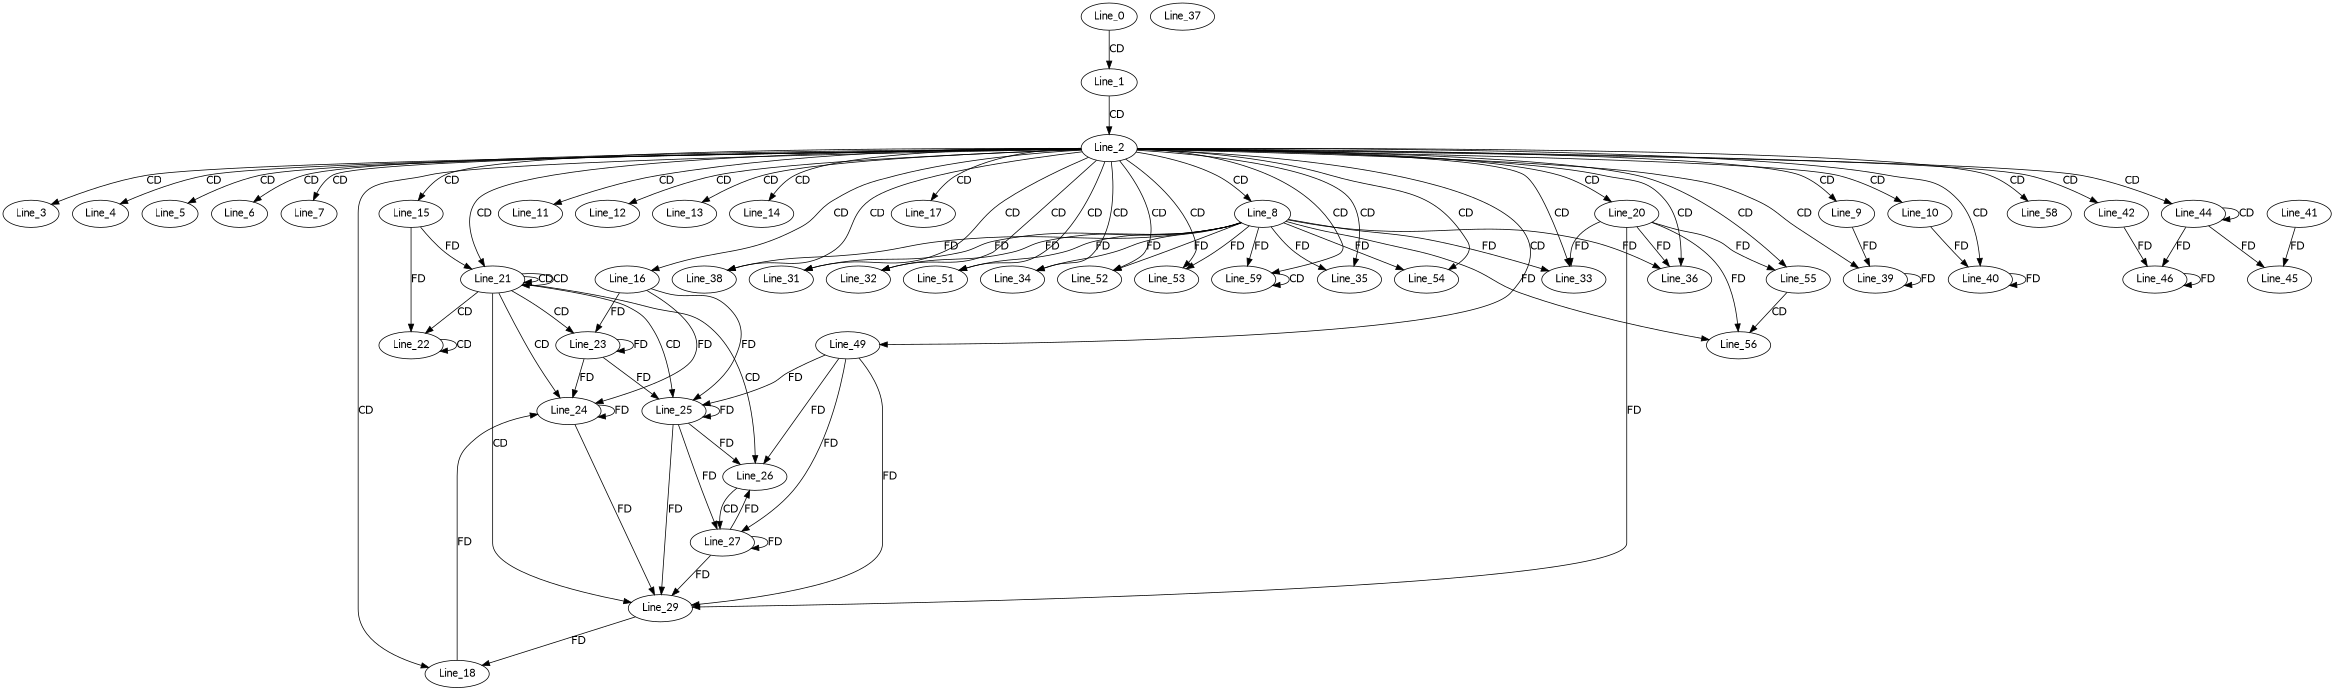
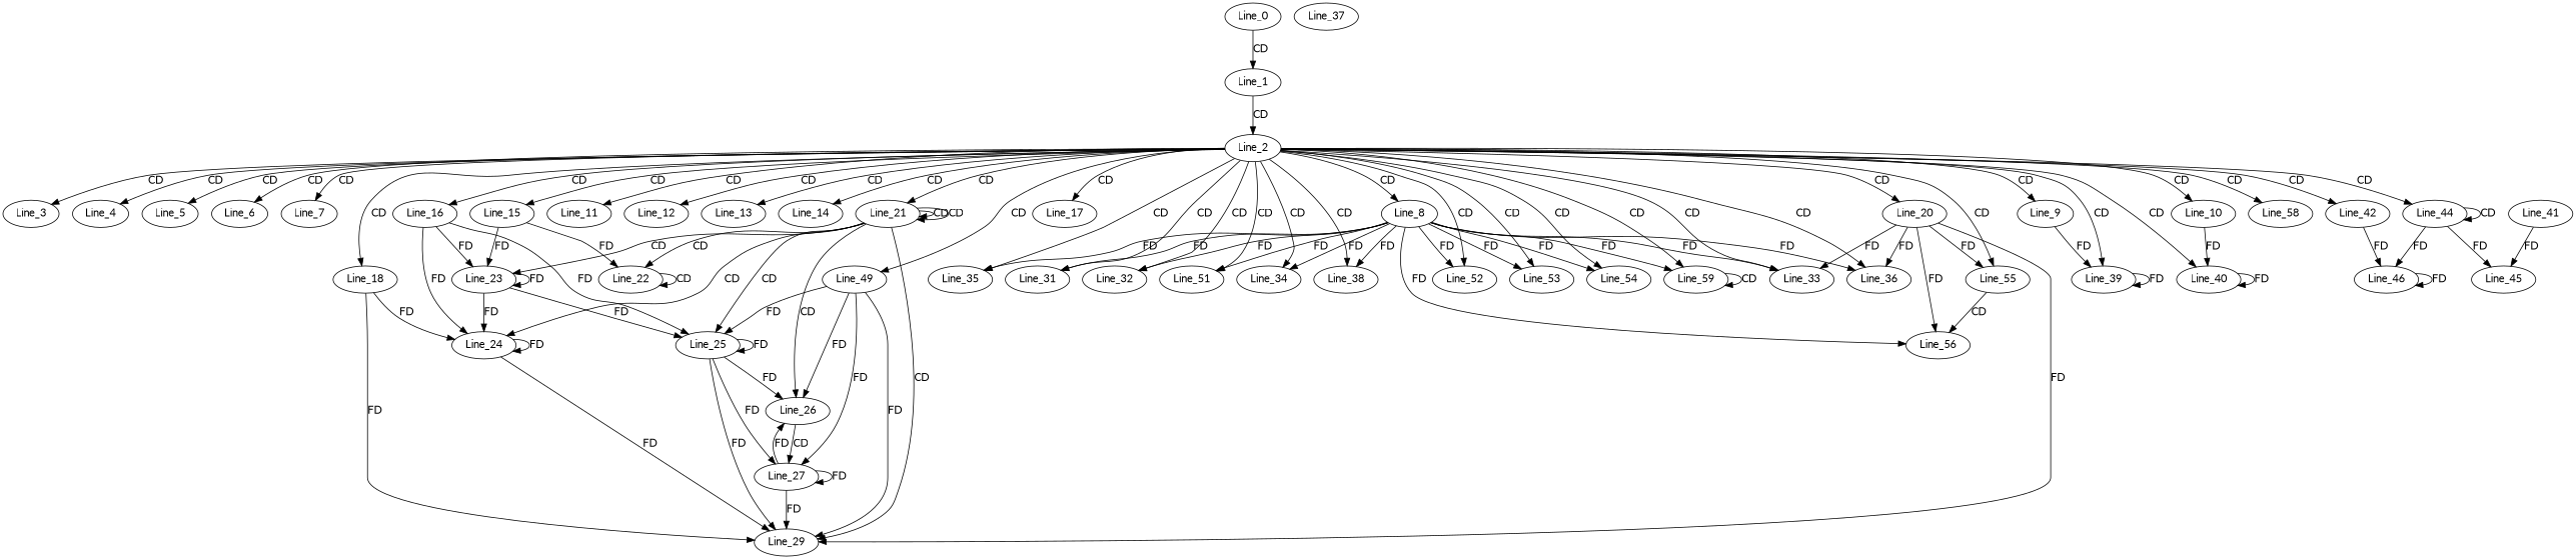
  digraph {
    fontname=Lato
    node [fontname=Lato]
    edge [fontname=Lato]
    Line_0
    Line_1
    Line_2
    Line_3
    Line_4
    Line_5
    Line_6
    Line_7
    Line_8
    Line_9
    Line_10
    Line_11
    Line_12
    Line_13
    Line_14
    Line_15
    Line_16
    Line_17
    Line_18
    n20 [label=Line_49]
    Line_20
    Line_21
    Line_31
    Line_32
    Line_33
    Line_34
    Line_35
    Line_36
    Line_38
    Line_39
    Line_40
    Line_42
    Line_51
    Line_52
    Line_53
    Line_54
    Line_55
    Line_58
    Line_59
    Line_44
    Line_56
    Line_22
    Line_23
    Line_24
    Line_25
    Line_29
    Line_26
    Line_27
    Line_41
    Line_45
    Line_46
    Line_37
    Line_0 -> Line_1 [label=CD]
    Line_1 -> Line_2 [label=CD]
    Line_2 -> Line_3 [label=CD]
    Line_2 -> Line_4 [label=CD]
    Line_2 -> Line_5 [label=CD]
    Line_2 -> Line_6 [label=CD]
    Line_2 -> Line_7 [label=CD]
    Line_2 -> Line_8 [label=CD]
    Line_2 -> Line_9 [label=CD]
    Line_2 -> Line_10 [label=CD]
    Line_2 -> Line_11 [label=CD]
    Line_2 -> Line_12 [label=CD]
    Line_2 -> Line_13 [label=CD]
    Line_2 -> Line_14 [label=CD]
    Line_2 -> Line_15 [label=CD]
    Line_2 -> Line_16 [label=CD]
    Line_2 -> Line_17 [label=CD]
    Line_2 -> Line_18 [label=CD]
    Line_2 -> n20 [label=CD]
    Line_2 -> Line_20 [label=CD]
    Line_2 -> Line_21 [label=CD]
    Line_2 -> Line_31 [label=CD]
    Line_2 -> Line_32 [label=CD]
    Line_2 -> Line_33 [label=CD]
    Line_2 -> Line_34 [label=CD]
    Line_2 -> Line_35 [label=CD]
    Line_2 -> Line_36 [label=CD]
    Line_2 -> Line_38 [label=CD]
    Line_2 -> Line_39 [label=CD]
    Line_2 -> Line_40 [label=CD]
    Line_2 -> Line_42 [label=CD]
    Line_2 -> Line_51 [label=CD]
    Line_2 -> Line_52 [label=CD]
    Line_2 -> Line_53 [label=CD]
    Line_2 -> Line_54 [label=CD]
    Line_2 -> Line_55 [label=CD]
    Line_2 -> Line_58 [label=CD]
    Line_2 -> Line_59 [label=CD]
    Line_2 -> Line_44 [label=CD]
    Line_8 -> Line_31 [label=FD]
    Line_8 -> Line_32 [label=FD]
    Line_8 -> Line_33 [label=FD]
    Line_8 -> Line_34 [label=FD]
    Line_8 -> Line_35 [label=FD]
    Line_8 -> Line_36 [label=FD]
    Line_8 -> Line_38 [label=FD]
    Line_8 -> Line_51 [label=FD]
    Line_8 -> Line_52 [label=FD]
    Line_8 -> Line_53 [label=FD]
    Line_8 -> Line_54 [label=FD]
    Line_8 -> Line_59 [label=FD]
    Line_8 -> Line_56 [label=FD]
    Line_9 -> Line_39 [label=FD]
    Line_10 -> Line_40 [label=FD]
-   Line_15 -> Line_21 [label=FD]
+   Line_15 -> Line_23 [label=FD]
    Line_15 -> Line_22 [label=FD]
    Line_16 -> Line_23 [label=FD]
    Line_16 -> Line_24 [label=FD]
    Line_16 -> Line_25 [label=FD]
    Line_18 -> Line_24 [label=FD]
-   Line_29 -> Line_18 [label=FD]
+   Line_18 -> Line_29 [label=FD]
    n20 -> Line_25 [label=FD]
    n20 -> Line_29 [label=FD]
    n20 -> Line_26 [label=FD]
    n20 -> Line_27 [label=FD]
    Line_20 -> Line_33 [label=FD]
    Line_20 -> Line_36 [label=FD]
    Line_20 -> Line_55 [label=FD]
    Line_20 -> Line_56 [label=FD]
    Line_20 -> Line_29 [label=FD]
    Line_21 -> Line_21 [label=CD]
    Line_21 -> Line_21 [label=CD]
    Line_21 -> Line_22 [label=CD]
    Line_21 -> Line_23 [label=CD]
    Line_21 -> Line_24 [label=CD]
    Line_21 -> Line_25 [label=CD]
    Line_21 -> Line_29 [label=CD]
    Line_21 -> Line_26 [label=CD]
    Line_39 -> Line_39 [label=FD]
    Line_40 -> Line_40 [label=FD]
    Line_42 -> Line_46 [label=FD]
    Line_55 -> Line_56 [label=CD]
    Line_59 -> Line_59 [label=CD]
    Line_44 -> Line_44 [label=CD]
    Line_44 -> Line_45 [label=FD]
    Line_44 -> Line_46 [label=FD]
    Line_22 -> Line_22 [label=CD]
    Line_23 -> Line_23 [label=FD]
    Line_23 -> Line_24 [label=FD]
    Line_23 -> Line_25 [label=FD]
    Line_24 -> Line_24 [label=FD]
    Line_24 -> Line_29 [label=FD]
    Line_25 -> Line_25 [label=FD]
    Line_25 -> Line_29 [label=FD]
    Line_25 -> Line_26 [label=FD]
    Line_25 -> Line_27 [label=FD]
    Line_26 -> Line_27 [label=CD]
    Line_27 -> Line_29 [label=FD]
    Line_27 -> Line_26 [label=FD]
    Line_27 -> Line_27 [label=FD]
    Line_41 -> Line_45 [label=FD]
    Line_46 -> Line_46 [label=FD]
  }
